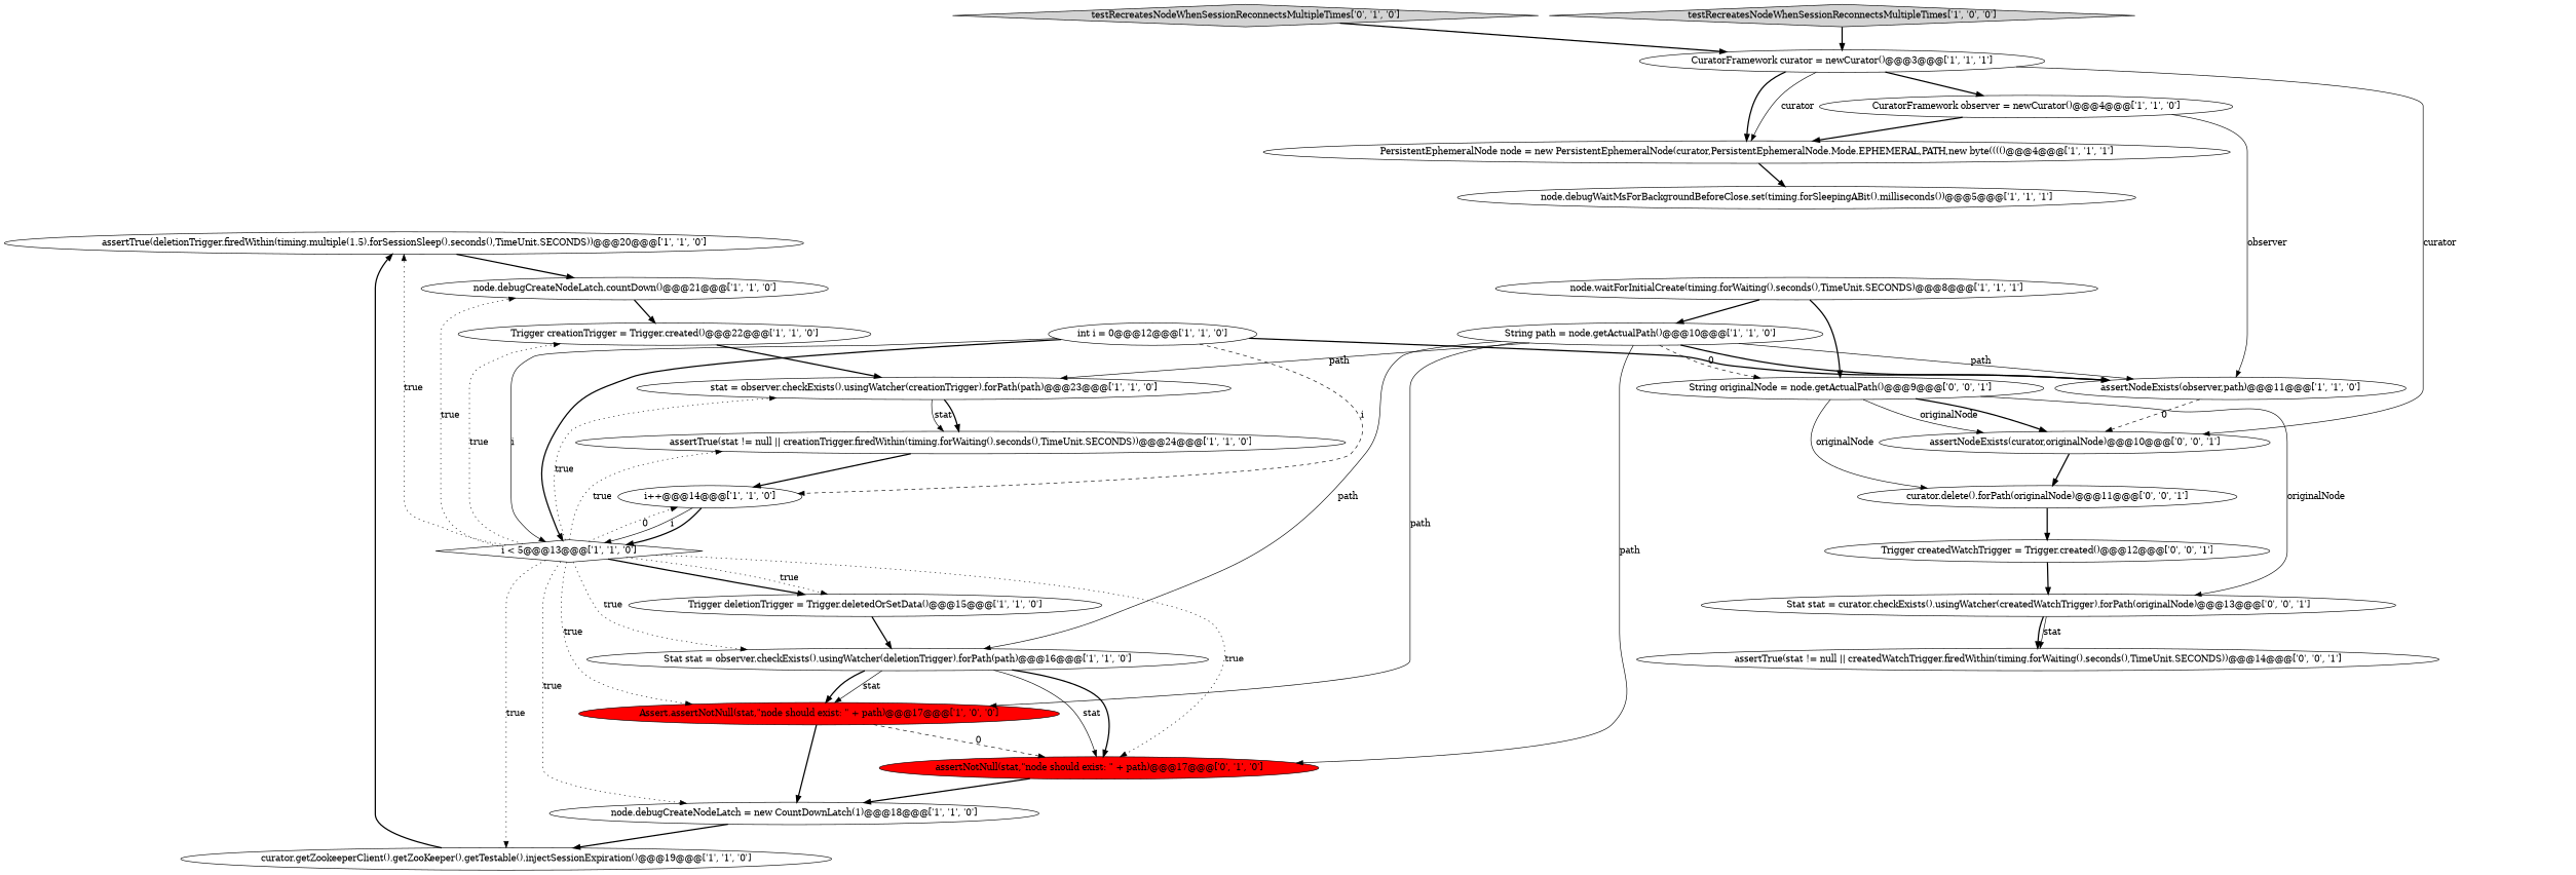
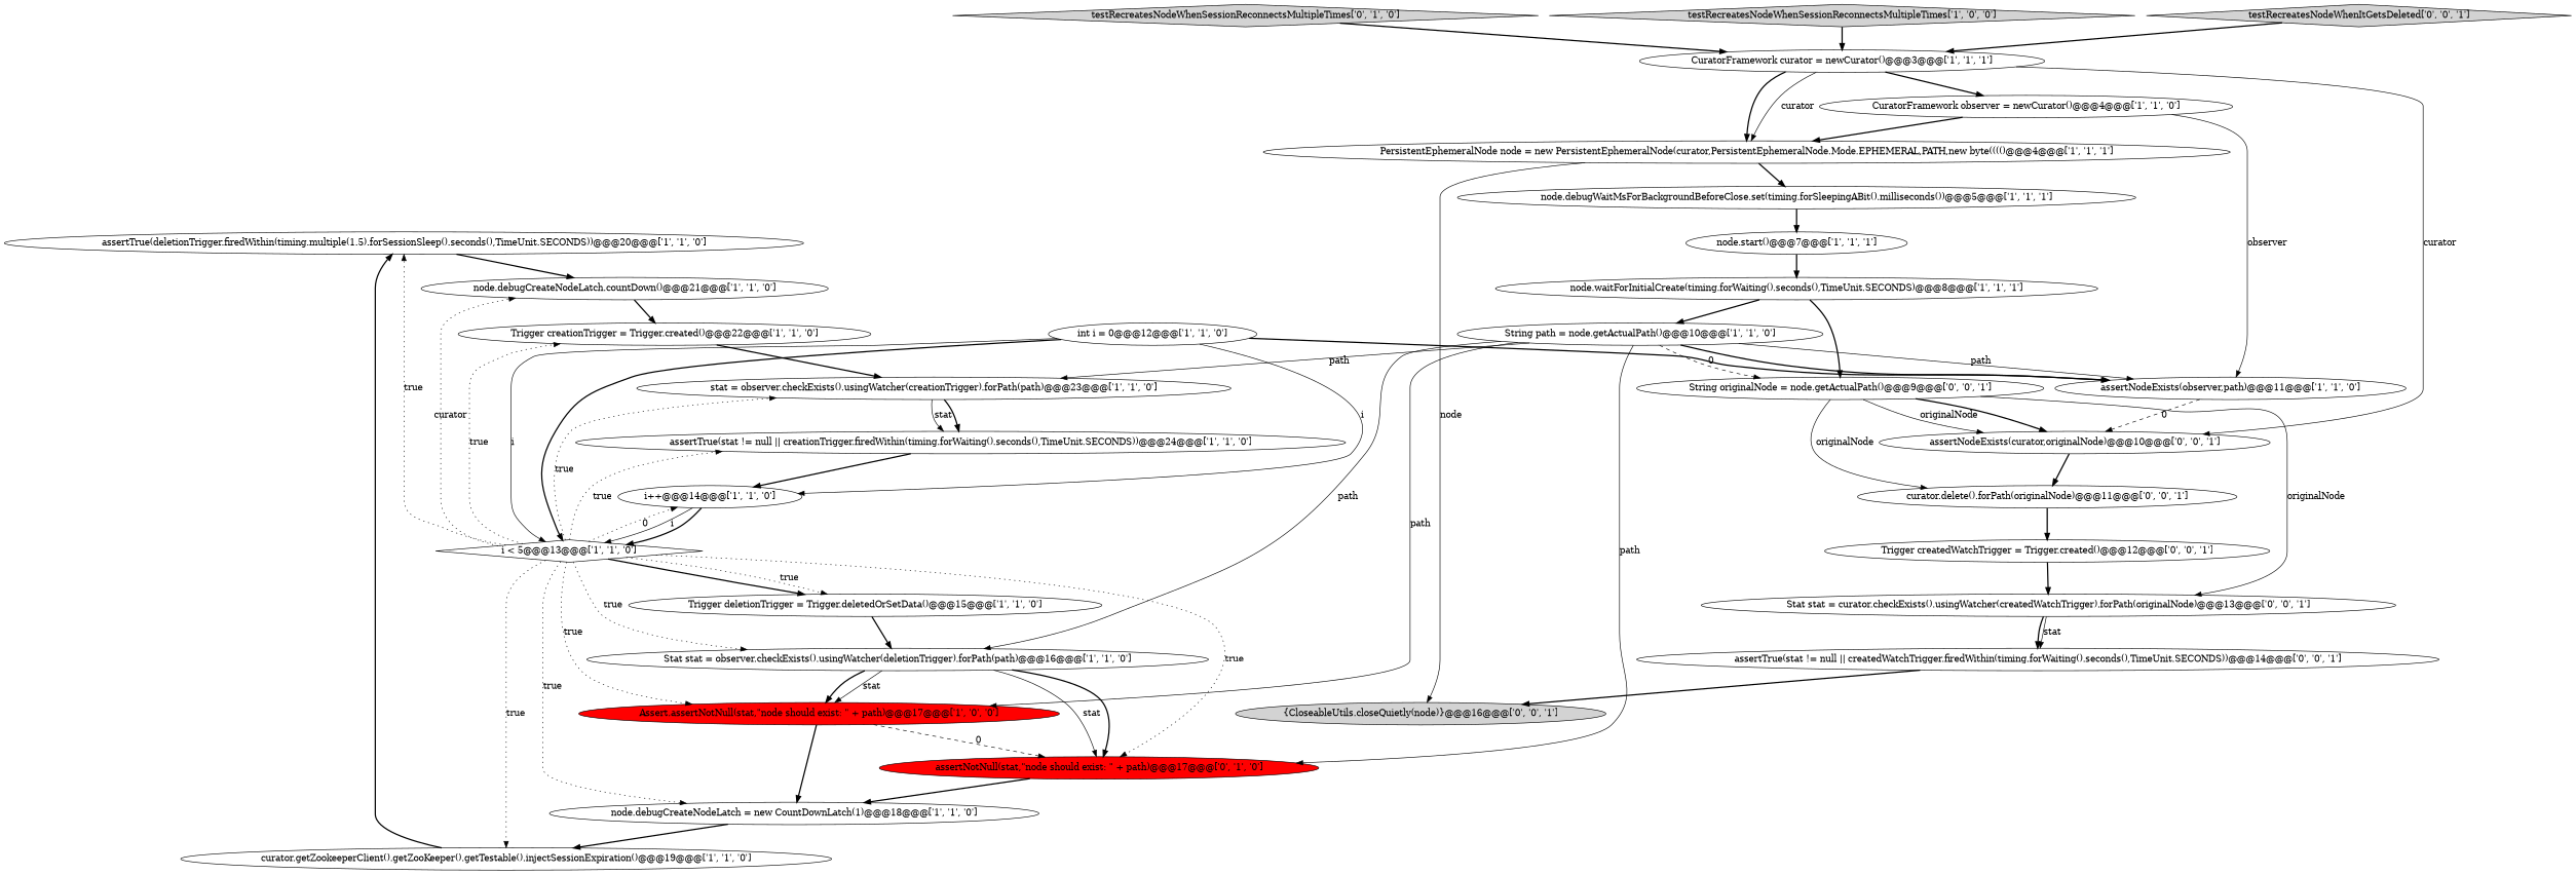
  digraph {
    node [fillcolor=white shape=ellipse style=filled]
    edge [style=bold]
    n1 [label="assertTrue(deletionTrigger.firedWithin(timing.multiple(1.5).forSessionSleep().seconds(),TimeUnit.SECONDS))@@@20@@@['1', '1', '0']"]
    n2 [label="node.debugCreateNodeLatch.countDown()@@@21@@@['1', '1', '0']"]
    n3 [label="Trigger creationTrigger = Trigger.created()@@@22@@@['1', '1', '0']"]
    n4 [label="Stat stat = curator.checkExists().usingWatcher(createdWatchTrigger).forPath(originalNode)@@@13@@@['0', '0', '1']"]
    n5 [label="assertTrue(stat != null || createdWatchTrigger.firedWithin(timing.forWaiting().seconds(),TimeUnit.SECONDS))@@@14@@@['0', '0', '1']"]
+   n6 [fillcolor=lightgray label="{CloseableUtils.closeQuietly(node)}@@@16@@@['0', '0', '1']"]
    n7 [label="CuratorFramework curator = newCurator()@@@3@@@['1', '1', '1']"]
    n8 [label="PersistentEphemeralNode node = new PersistentEphemeralNode(curator,PersistentEphemeralNode.Mode.EPHEMERAL,PATH,new byte(((()@@@4@@@['1', '1', '1']"]
    n9 [label="assertNodeExists(curator,originalNode)@@@10@@@['0', '0', '1']"]
    n10 [label="CuratorFramework observer = newCurator()@@@4@@@['1', '1', '0']"]
    n11 [label="node.debugWaitMsForBackgroundBeforeClose.set(timing.forSleepingABit().milliseconds())@@@5@@@['1', '1', '1']"]
    n12 [label="curator.delete().forPath(originalNode)@@@11@@@['0', '0', '1']"]
    n13 [label="assertNodeExists(observer,path)@@@11@@@['1', '1', '0']"]
    n14 [label="int i = 0@@@12@@@['1', '1', '0']"]
    n15 [label="i++@@@14@@@['1', '1', '0']"]
    n16 [label="i < 5@@@13@@@['1', '1', '0']" shape=diamond]
    n17 [label="stat = observer.checkExists().usingWatcher(creationTrigger).forPath(path)@@@23@@@['1', '1', '0']"]
    n18 [label="assertTrue(stat != null || creationTrigger.firedWithin(timing.forWaiting().seconds(),TimeUnit.SECONDS))@@@24@@@['1', '1', '0']"]
    n19 [label="Trigger deletionTrigger = Trigger.deletedOrSetData()@@@15@@@['1', '1', '0']"]
    n20 [label="Stat stat = observer.checkExists().usingWatcher(deletionTrigger).forPath(path)@@@16@@@['1', '1', '0']"]
    n21 [fillcolor=red label="Assert.assertNotNull(stat,\"node should exist: \" + path)@@@17@@@['1', '0', '0']"]
    n22 [fillcolor=red label="assertNotNull(stat,\"node should exist: \" + path)@@@17@@@['0', '1', '0']"]
+   n23 [label="node.start()@@@7@@@['1', '1', '1']"]
    n24 [label="node.waitForInitialCreate(timing.forWaiting().seconds(),TimeUnit.SECONDS)@@@8@@@['1', '1', '1']"]
    n25 [label="node.debugCreateNodeLatch = new CountDownLatch(1)@@@18@@@['1', '1', '0']"]
    n26 [label="curator.getZookeeperClient().getZooKeeper().getTestable().injectSessionExpiration()@@@19@@@['1', '1', '0']"]
    n27 [label="Trigger createdWatchTrigger = Trigger.created()@@@12@@@['0', '0', '1']"]
    n28 [label="String path = node.getActualPath()@@@10@@@['1', '1', '0']"]
    n29 [label="String originalNode = node.getActualPath()@@@9@@@['0', '0', '1']"]
    n30 [fillcolor=lightgray label="testRecreatesNodeWhenSessionReconnectsMultipleTimes['0', '1', '0']" shape=diamond]
    n31 [fillcolor=lightgray label="testRecreatesNodeWhenSessionReconnectsMultipleTimes['1', '0', '0']" shape=diamond]
+   n32 [fillcolor=lightgray label="testRecreatesNodeWhenItGetsDeleted['0', '0', '1']" shape=diamond]
    n1 -> n2
    n2 -> n3
    n3 -> n17
    n4 -> n5 [label=stat style=solid]
    n4 -> n5
+   n5 -> n6
    n7 -> n8
    n7 -> n8 [label=curator style=solid]
    n7 -> n9 [label=curator style=solid]
    n7 -> n10
+   n8 -> n6 [label="node" style=solid]
    n8 -> n11
    n9 -> n12
    n10 -> n8
    n10 -> n13 [label=observer style=solid]
+   n11 -> n23
    n12 -> n27
    n13 -> n9 [label=0 style=dashed]
    n14 -> n13
-   n14 -> n15 [label=i style=dashed]
+   n14 -> n15 [label=i style=solid]
    n14 -> n16 [label=i style=solid]
    n14 -> n16
    n15 -> n16 [label=i style=solid]
    n15 -> n16
    n16 -> n1 [label=true style=dotted]
-   n16 -> n2 [label=true style=dotted]
+   n16 -> n2 [label=curator style=dotted]
    n16 -> n3 [label=true style=dotted]
    n16 -> n15 [label=0 style=dotted]
    n16 -> n17 [label=true style=dotted]
    n16 -> n18 [label=true style=dotted]
    n16 -> n19 [label=true style=dotted]
    n16 -> n19
    n16 -> n20 [label=true style=dotted]
    n16 -> n21 [label=true style=dotted]
    n16 -> n22 [label=true style=dotted]
    n16 -> n25 [label=true style=dotted]
    n16 -> n26 [label=true style=dotted]
    n17 -> n18 [label=stat style=solid]
    n17 -> n18
    n18 -> n15
    n19 -> n20
    n20 -> n21
    n20 -> n21 [label=stat style=solid]
    n20 -> n22 [label=stat style=solid]
    n20 -> n22
    n21 -> n22 [label=0 style=dashed]
    n21 -> n25
    n22 -> n25
+   n23 -> n24
    n24 -> n28
    n24 -> n29
    n25 -> n26
    n26 -> n1
    n27 -> n4
    n28 -> n13
    n28 -> n13 [label=path style=solid]
    n28 -> n17 [label=path style=solid]
    n28 -> n20 [label=path style=solid]
    n28 -> n21 [label=path style=solid]
    n28 -> n22 [label=path style=solid]
    n28 -> n29 [label=0 style=dashed]
    n29 -> n4 [label=originalNode style=solid]
    n29 -> n9 [label=originalNode style=solid]
    n29 -> n9
    n29 -> n12 [label=originalNode style=solid]
    n30 -> n7
    n31 -> n7
+   n32 -> n7
  }
